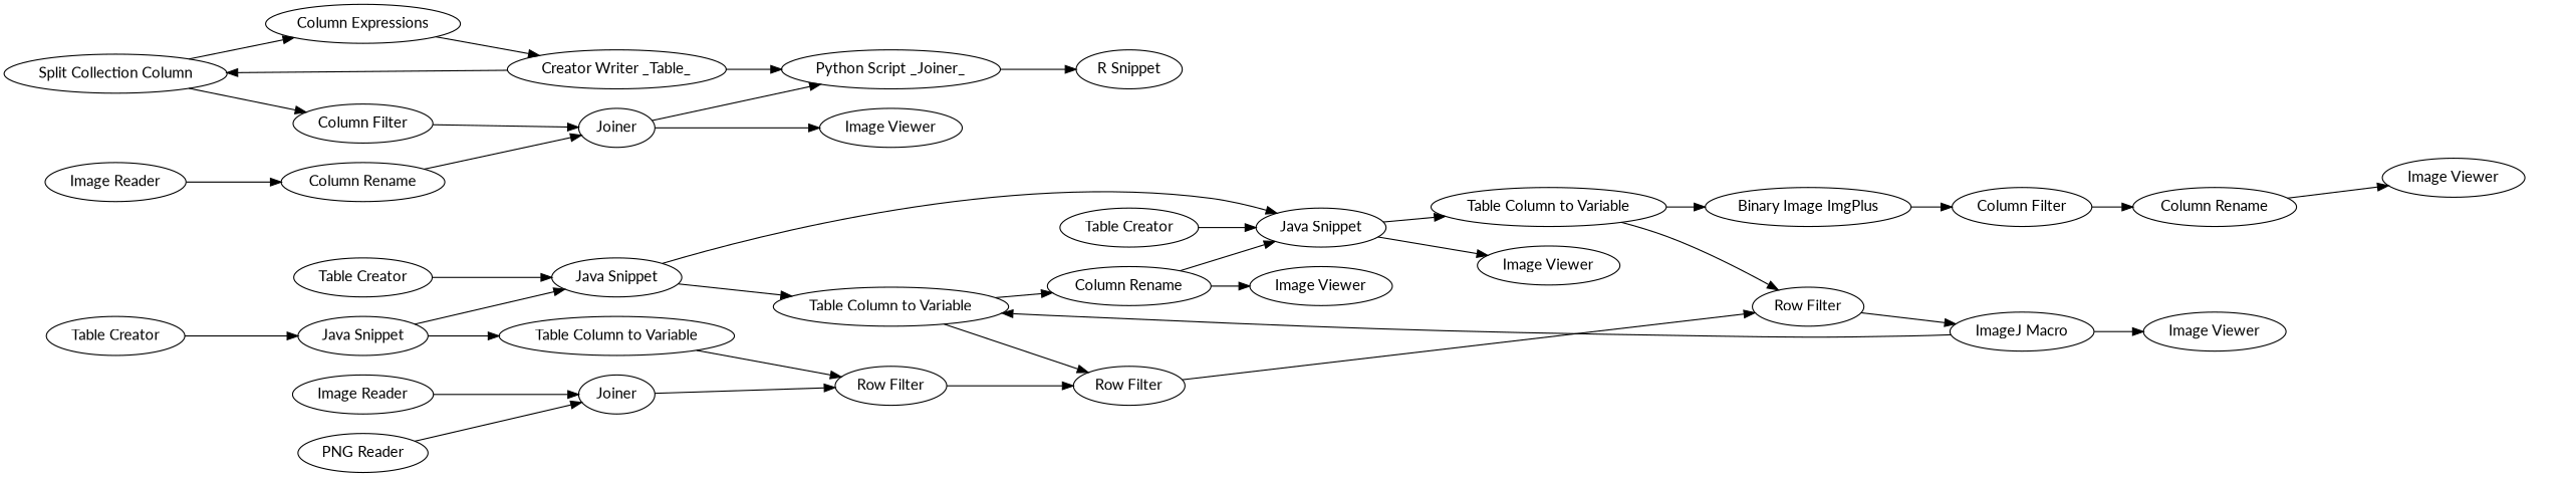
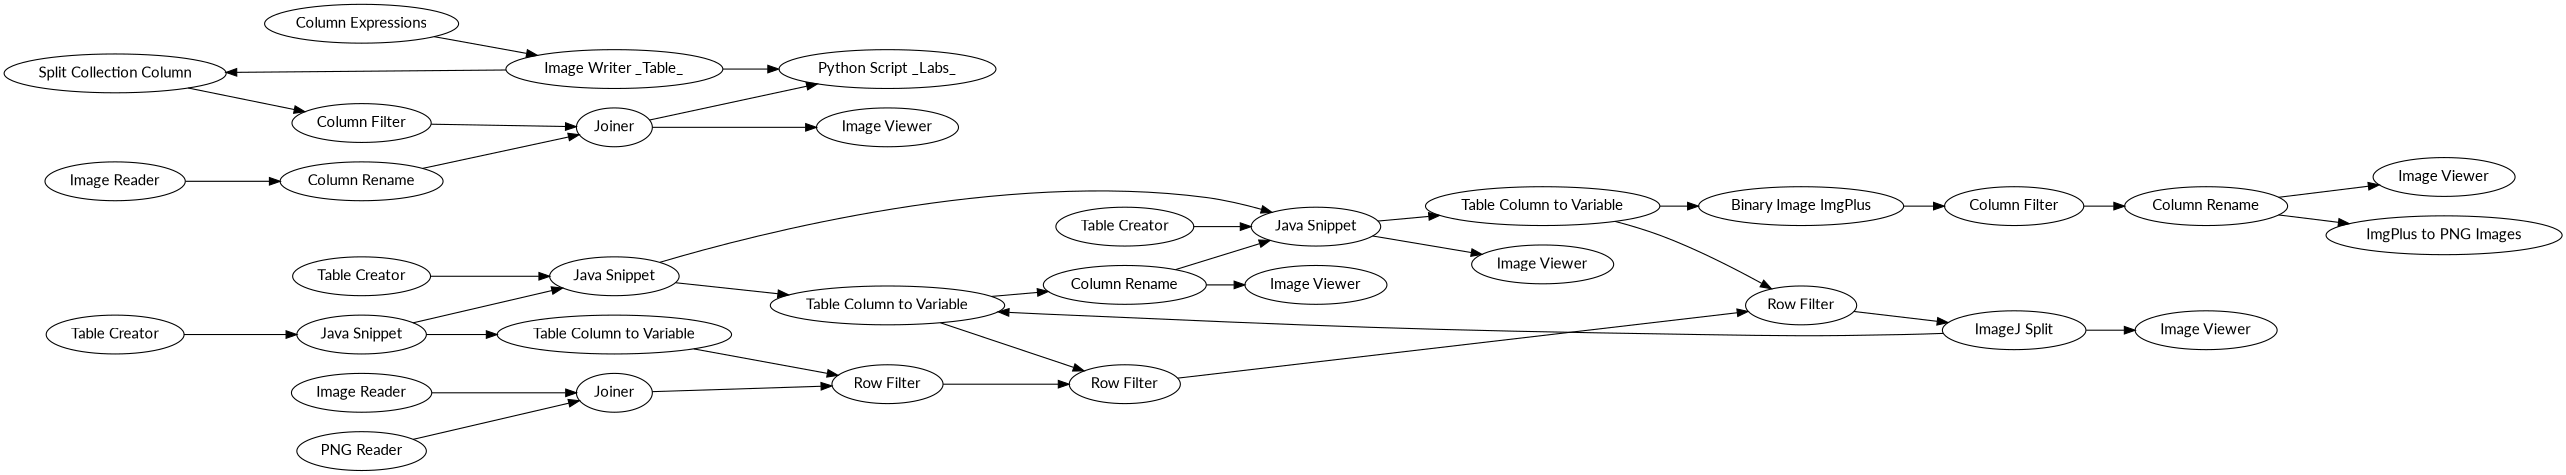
  digraph {
    fontname=Lato
    rankdir=LR
    node [fontname=Lato]
    edge [fontname=Lato]
    n1 [label="Table Creator"]
    n2 [label="Java Snippet"]
    n3 [label="Table Column to Variable"]
    n4 [label="Java Snippet"]
    n5 [label="Row Filter"]
    n6 [label="Column Rename"]
    n7 [label="Table Column to Variable"]
    n8 [label="Image Viewer"]
    n9 [label="Java Snippet"]
    n10 [label="Table Column to Variable"]
    n11 [label="Row Filter"]
    n12 [label="Table Creator"]
    n13 [label="Row Filter"]
-   n14 [label="ImageJ Macro"]
+   n14 [label="ImageJ Split"]
    n15 [label="Split Collection Column"]
    n16 [label="Column Filter"]
    n17 [label="Column Expressions"]
    n18 [label=Joiner]
-   n19 [label="Creator Writer _Table_"]
-   n20 [label="Python Script _Joiner_"]
+   n19 [label="Image Writer _Table_"]
+   n20 [label="Python Script _Labs_"]
    n21 [label="Image Viewer"]
-   n22 [label="R Snippet"]
    n23 [label="Image Viewer"]
    n24 [label="Image Viewer"]
    n25 [label="Binary Image ImgPlus"]
    n26 [label="Column Filter"]
    n27 [label="Column Rename"]
    n28 [label="Image Viewer"]
+   n29 [label=" ImgPlus to PNG Images "]
    n30 [label="PNG Reader"]
    n31 [label=Joiner]
    n32 [label="Column Rename"]
    n33 [label="Image Reader"]
    n34 [label="Image Reader"]
    n35 [label="Table Creator"]
    n1 -> n2
    n2 -> n3
    n2 -> n4
    n3 -> n5
    n3 -> n6
    n4 -> n7
    n4 -> n8
    n5 -> n13
    n6 -> n4
    n6 -> n24
    n7 -> n13
    n7 -> n25
    n9 -> n2
    n9 -> n10
    n10 -> n11
    n11 -> n5
    n12 -> n9
    n13 -> n14
    n14 -> n3
    n14 -> n23
    n15 -> n16
-   n15 -> n17
    n16 -> n18
    n17 -> n19
    n18 -> n20
    n18 -> n21
    n19 -> n15
    n19 -> n20
-   n20 -> n22
    n25 -> n26
    n26 -> n27
    n27 -> n28
+   n27 -> n29
    n30 -> n31
    n31 -> n11
    n32 -> n18
    n33 -> n32
    n34 -> n31
    n35 -> n4
  }
